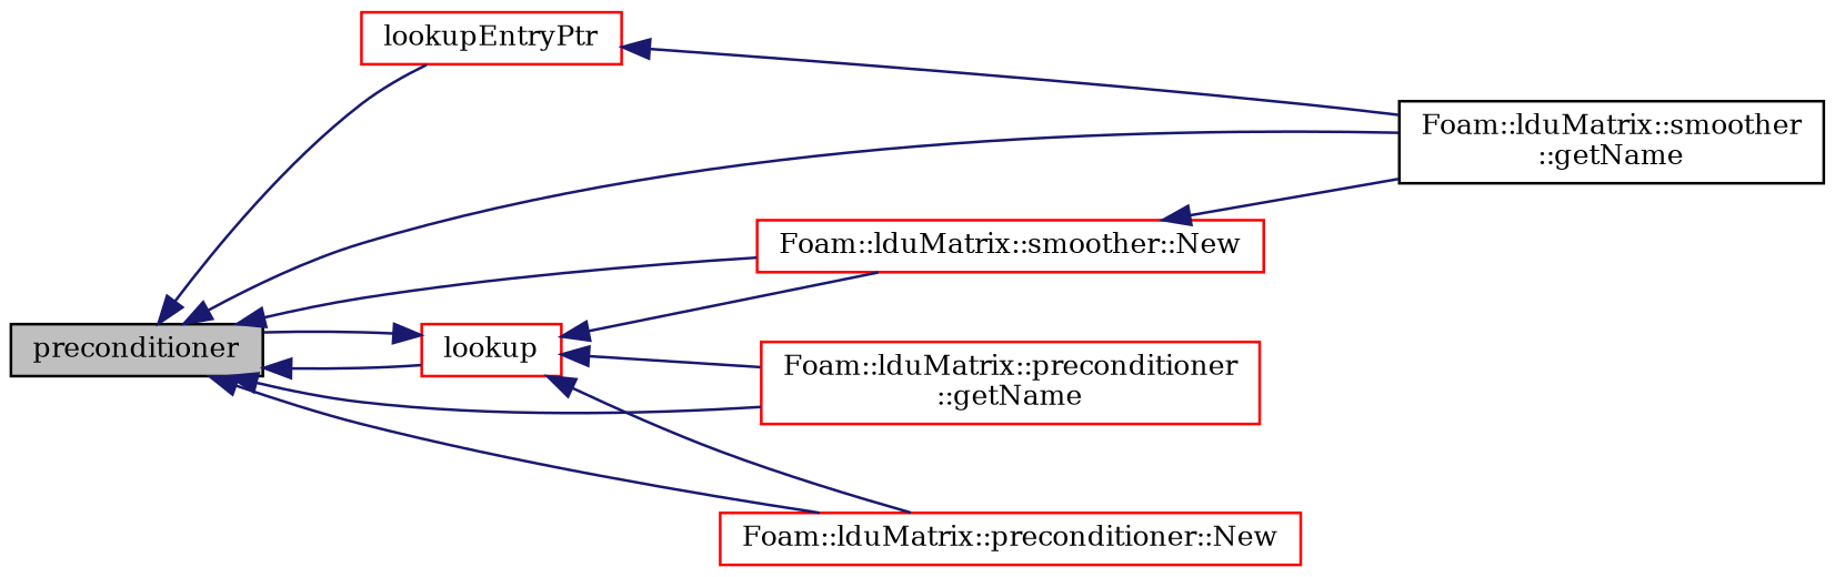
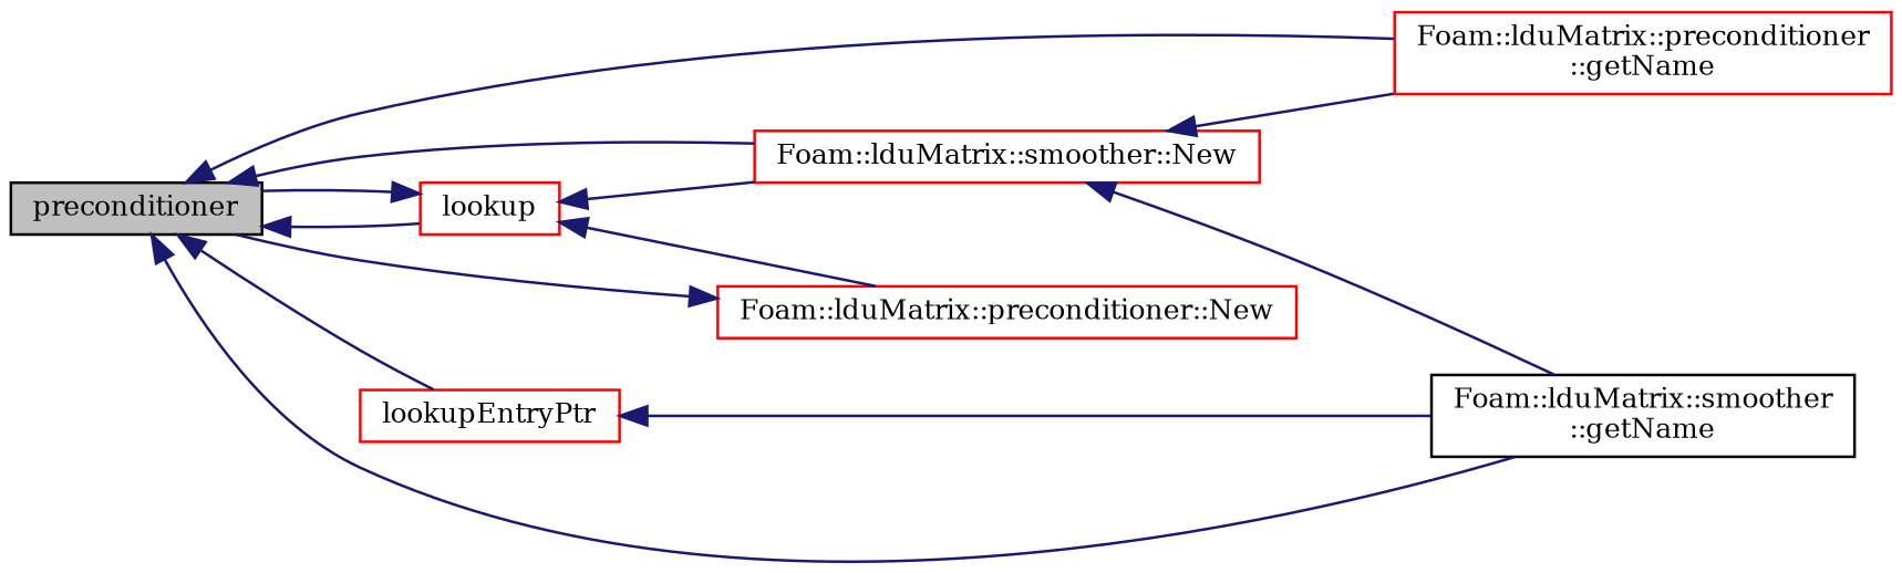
  digraph {
    fontname="DejaVu Serif"
    rankdir=LR
    node [color=red fontname="DejaVu Serif" fontsize=10 shape=record]
    edge [color=midnightblue dir=back fontname="DejaVu Serif" fontsize=10 labelfontname=Helvetica labelfontsize=10 style=solid]
    n1 [color=black fillcolor=grey75 fontcolor=black height=0.2 label=preconditioner style=filled width=0.4]
    n2 [color=black height=0.2 label="Foam::lduMatrix::smoother\l::getName" width=0.4]
    n3 [height=0.2 label="Foam::lduMatrix::preconditioner\l::getName" width=0.4]
    n4 [height=0.2 label=lookup width=0.4]
    n5 [height=0.2 label="Foam::lduMatrix::preconditioner::New" width=0.4]
    n6 [height=0.2 label="Foam::lduMatrix::smoother::New" width=0.4]
    n7 [height=0.2 label=lookupEntryPtr width=0.4]
    n1 -> n2
    n1 -> n3
    n1 -> n4
-   n1 -> n5
+   n5 -> n1
    n1 -> n6
    n1 -> n7
    n4 -> n1
-   n4 -> n3
+   n6 -> n3
    n4 -> n5
    n4 -> n6
    n6 -> n2
    n7 -> n2
  }
